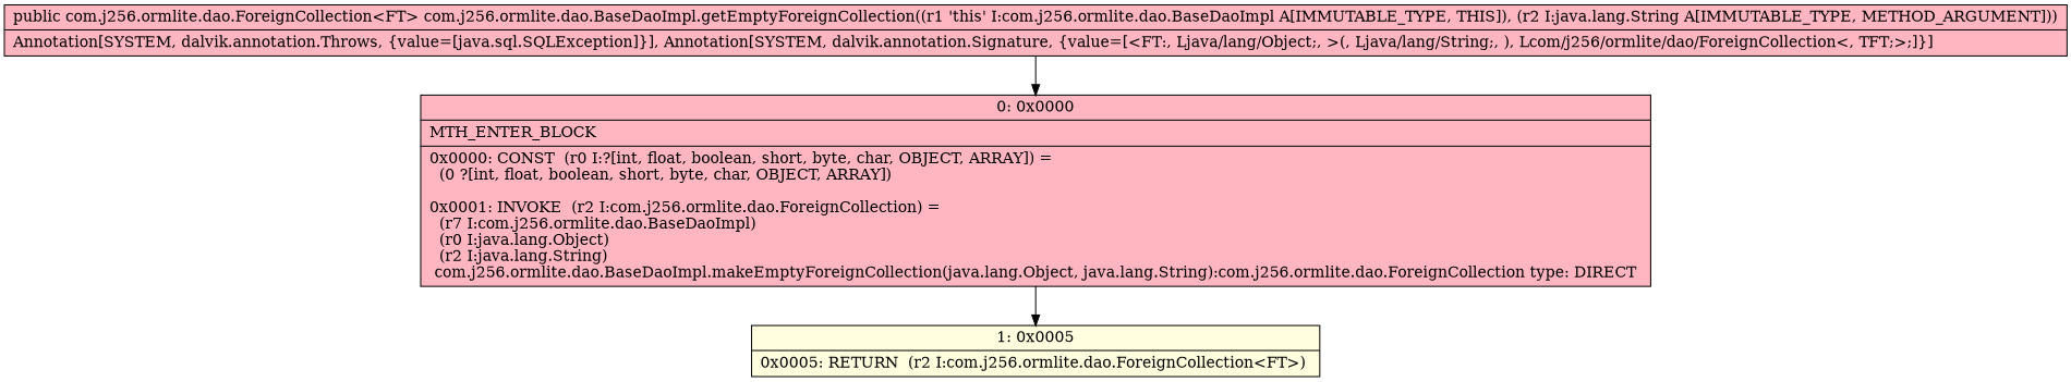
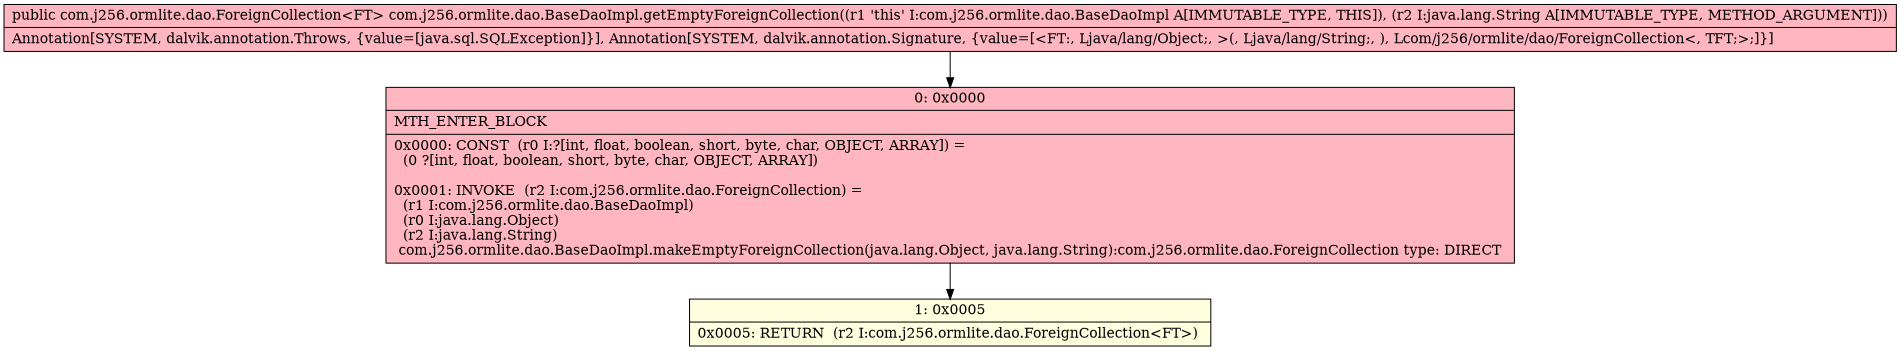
  digraph {
    node [shape=record style=filled fillcolor=lightpink]
-   n1 [label="{0\:\ 0x0000|MTH_ENTER_BLOCK\l|0x0000: CONST  (r0 I:?[int, float, boolean, short, byte, char, OBJECT, ARRAY]) = \l  (0 ?[int, float, boolean, short, byte, char, OBJECT, ARRAY])\l \l0x0001: INVOKE  (r2 I:com.j256.ormlite.dao.ForeignCollection) = \l  (r7 I:com.j256.ormlite.dao.BaseDaoImpl)\l  (r0 I:java.lang.Object)\l  (r2 I:java.lang.String)\l com.j256.ormlite.dao.BaseDaoImpl.makeEmptyForeignCollection(java.lang.Object, java.lang.String):com.j256.ormlite.dao.ForeignCollection type: DIRECT \l}"]
+   n1 [label="{0\:\ 0x0000|MTH_ENTER_BLOCK\l|0x0000: CONST  (r0 I:?[int, float, boolean, short, byte, char, OBJECT, ARRAY]) = \l  (0 ?[int, float, boolean, short, byte, char, OBJECT, ARRAY])\l \l0x0001: INVOKE  (r2 I:com.j256.ormlite.dao.ForeignCollection) = \l  (r1 I:com.j256.ormlite.dao.BaseDaoImpl)\l  (r0 I:java.lang.Object)\l  (r2 I:java.lang.String)\l com.j256.ormlite.dao.BaseDaoImpl.makeEmptyForeignCollection(java.lang.Object, java.lang.String):com.j256.ormlite.dao.ForeignCollection type: DIRECT \l}"]
    n2 [label="{1\:\ 0x0005|0x0005: RETURN  (r2 I:com.j256.ormlite.dao.ForeignCollection\<FT\>) \l}" fillcolor=lightyellow]
    n3 [label="{public com.j256.ormlite.dao.ForeignCollection\<FT\> com.j256.ormlite.dao.BaseDaoImpl.getEmptyForeignCollection((r1 'this' I:com.j256.ormlite.dao.BaseDaoImpl A[IMMUTABLE_TYPE, THIS]), (r2 I:java.lang.String A[IMMUTABLE_TYPE, METHOD_ARGUMENT]))  | Annotation[SYSTEM, dalvik.annotation.Throws, \{value=[java.sql.SQLException]\}], Annotation[SYSTEM, dalvik.annotation.Signature, \{value=[\<FT:, Ljava\/lang\/Object;, \>(, Ljava\/lang\/String;, ), Lcom\/j256\/ormlite\/dao\/ForeignCollection\<, TFT;\>;]\}]\l}"]
    n1 -> n2
    n3 -> n1
  }
